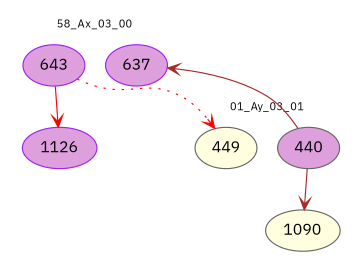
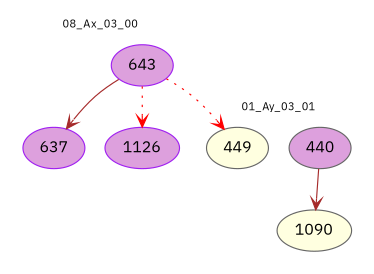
  digraph {
    fontname="IBM Plex Sans"
    node [color=purple fillcolor=plum fontname="IBM Plex Sans" style=filled]
    edge [arrowhead=vee color=brown fontname="IBM Plex Sans" style=solid]
    n1 [label=643]
    n2 [label=637]
    n3 [label=1126]
    n4 [color=gray40 label=440]
    n5 [color=gray40 fillcolor=lightyellow label=449]
    n6 [color=gray40 fillcolor=lightyellow label=1090]
    subgraph cluster_1 {
      color=white
      fontsize=10
-     label="58_Ax_03_00"
+     label="08_Ax_03_00"
      n1
      n2
      n3
    }
    subgraph cluster_2 {
      color=white
      fontsize=10
      label="01_Ay_03_01"
      n4
      n5
      n6
    }
-   n4 -> n2
-   n1 -> n3 [color=red]
+   n1 -> n2
+   n1 -> n3 [color=red style=dotted]
    n1 -> n5 [color=red style=dotted]
    n4 -> n6
  }
